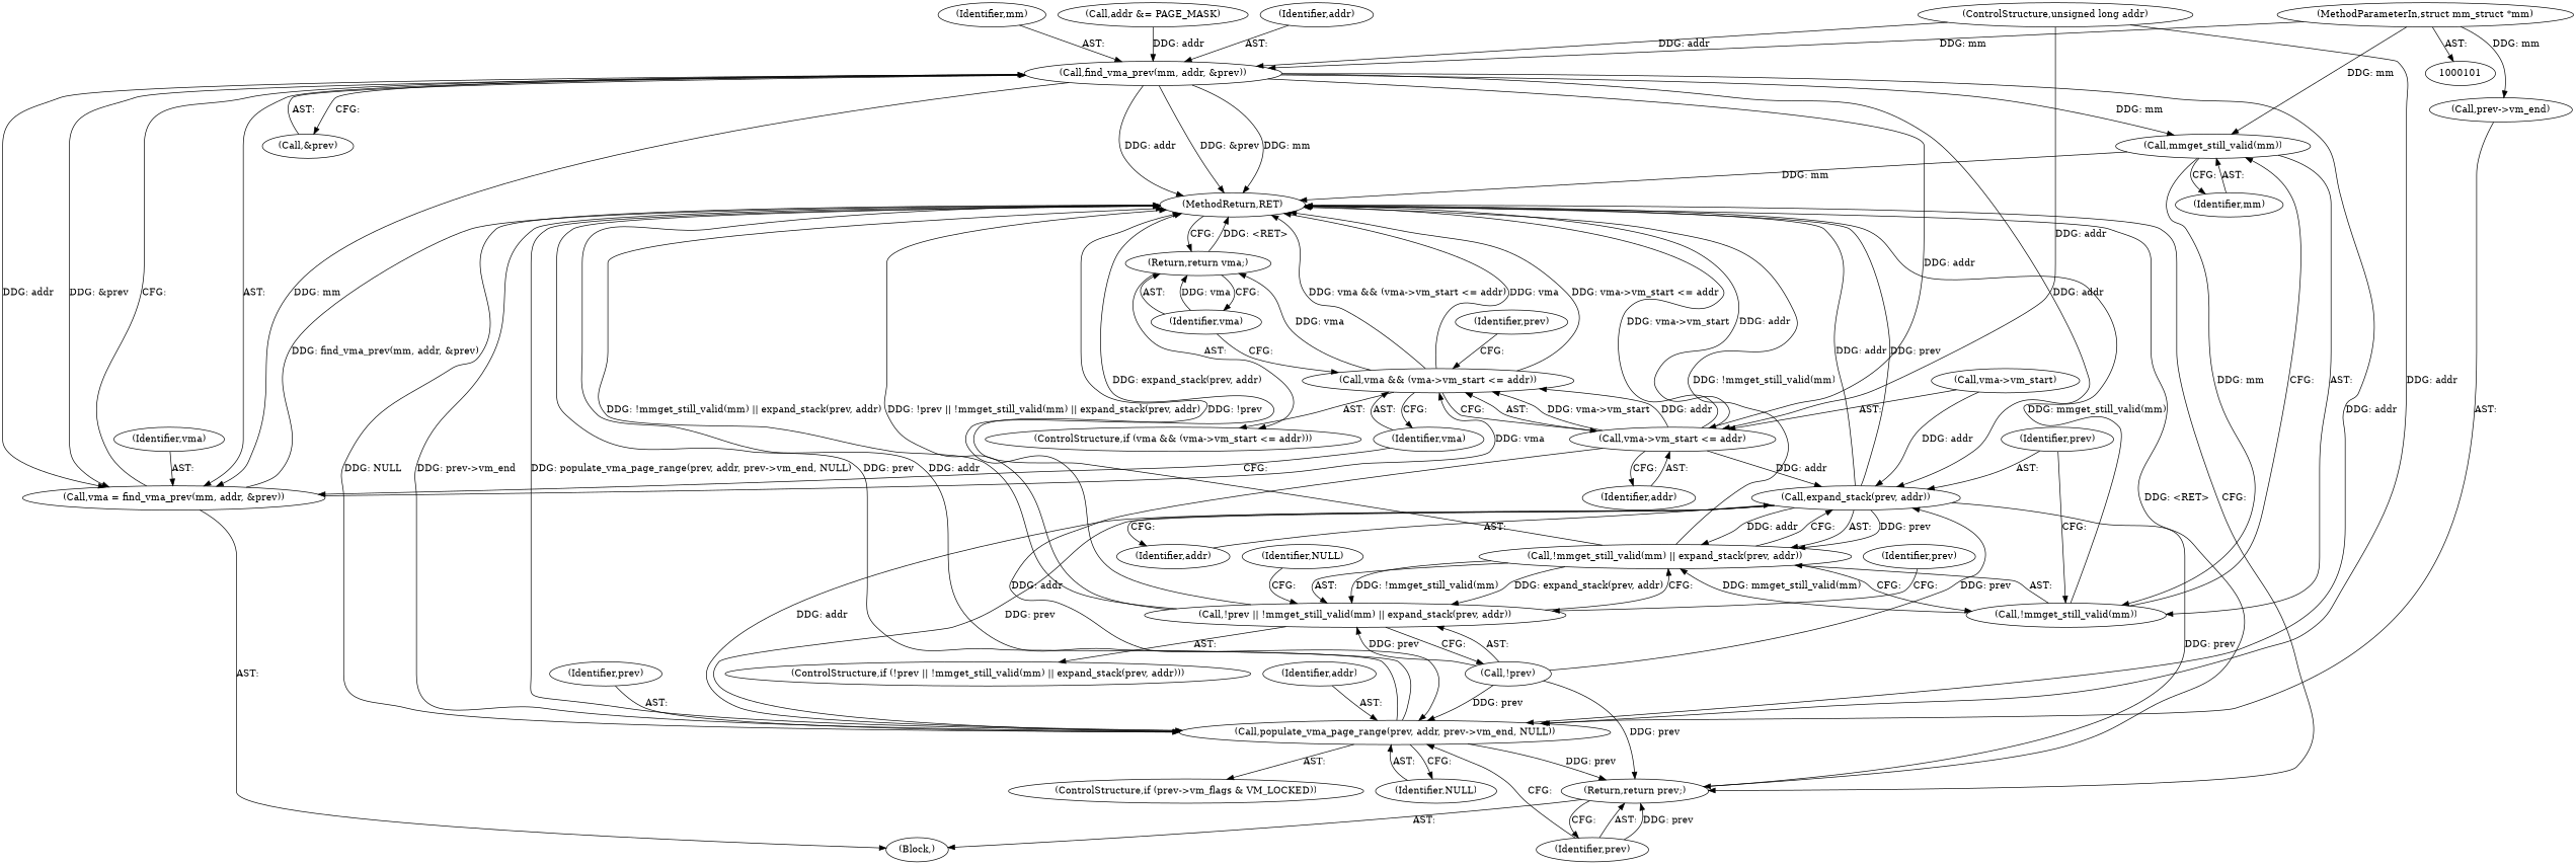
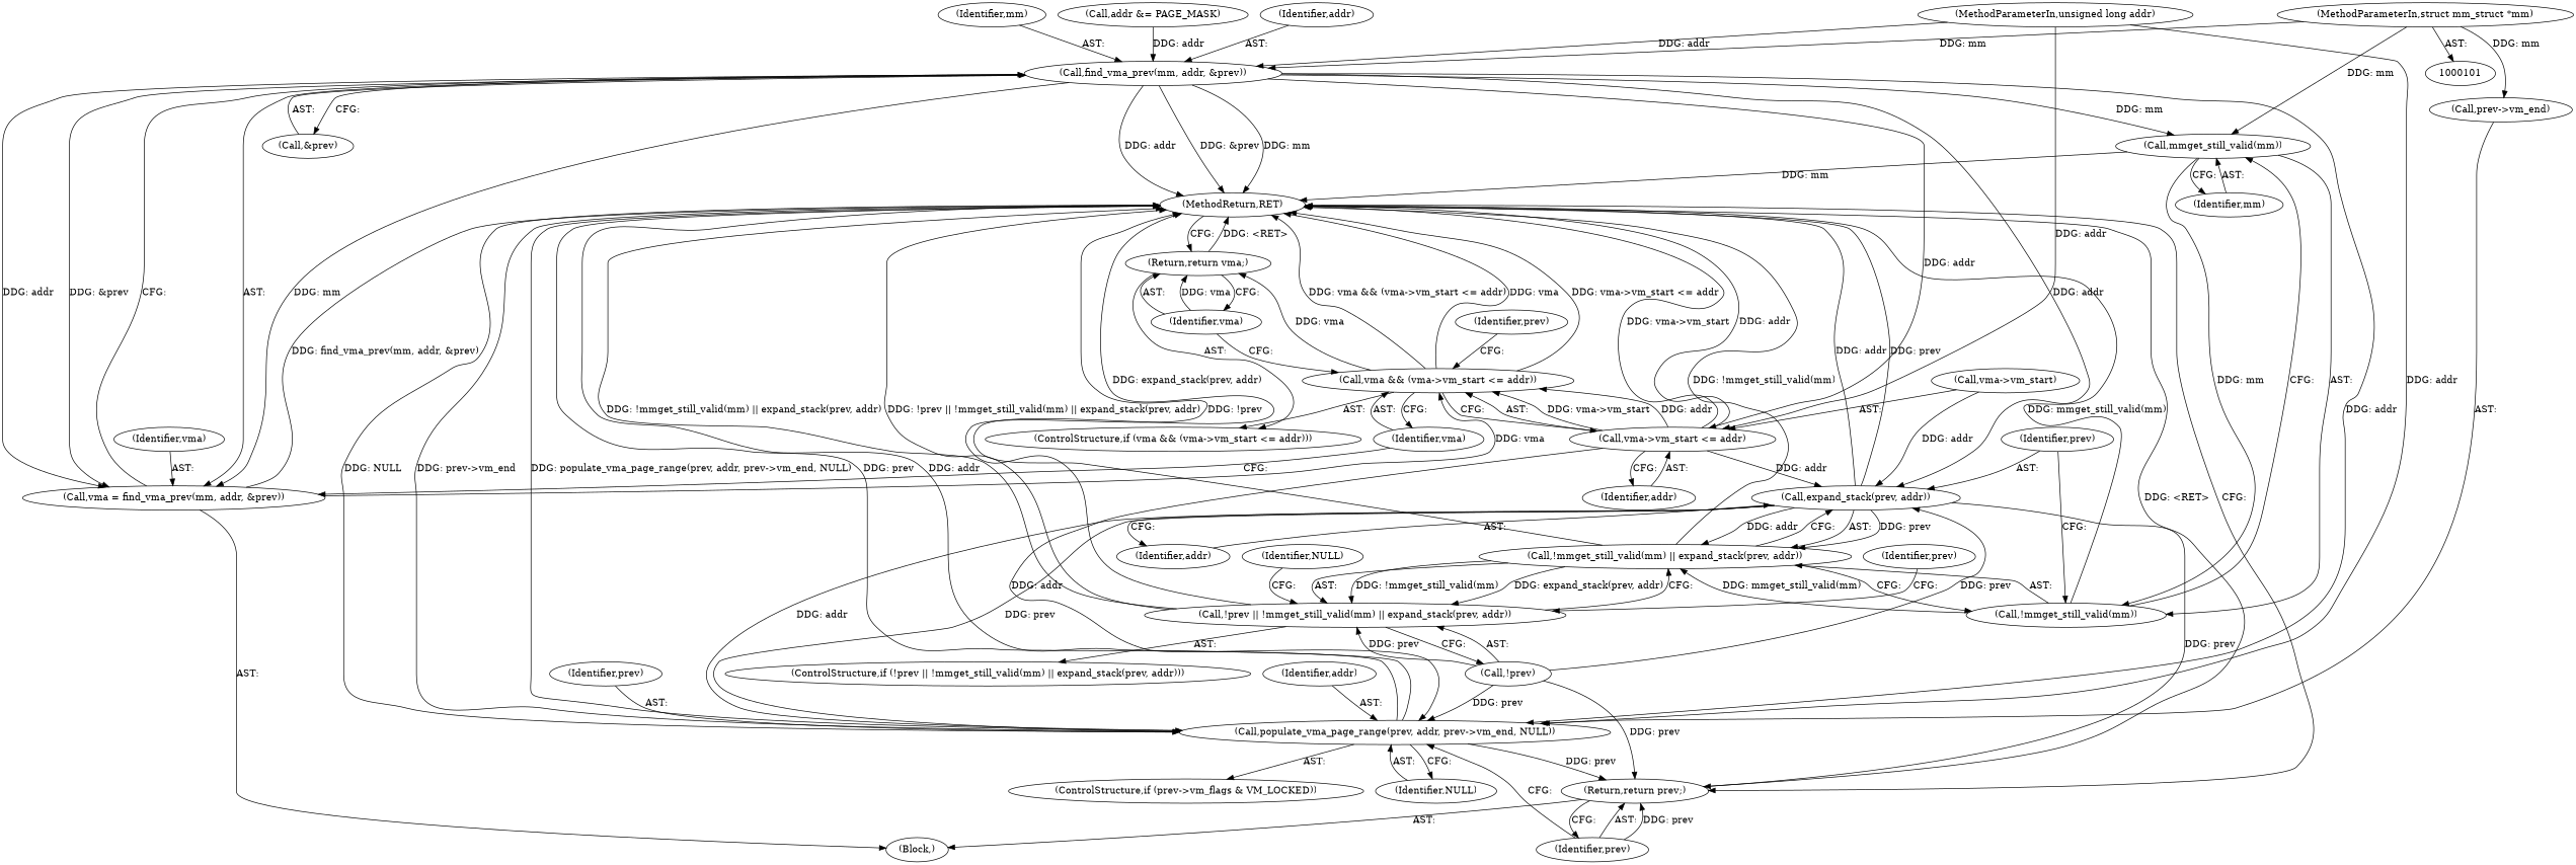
  digraph {
    n1 [label="(MethodParameterIn,struct mm_struct *mm)"]
    n2 [label="(Call,find_vma_prev(mm, addr, &prev))"]
    n3 [label="(Call,mmget_still_valid(mm))"]
    1000101
    n5 [label="(Call,prev->vm_end)"]
    n6 [label="(MethodReturn,RET)"]
    n7 [label="(Call,vma = find_vma_prev(mm, addr, &prev))"]
    n8 [label="(Call,vma->vm_start <= addr)"]
    n9 [label="(Call,expand_stack(prev, addr))"]
    n10 [label="(Call,populate_vma_page_range(prev, addr, prev->vm_end, NULL))"]
    n11 [label="(Call,&prev)"]
    n12 [label="(Call,!mmget_still_valid(mm))"]
    n13 [label="(Identifier,mm)"]
    n14 [label="(Return,return vma;)"]
    n15 [label="(Return,return prev;)"]
    n16 [label="(Call,vma && (vma->vm_start <= addr))"]
    n17 [label="(Block,)"]
    n18 [label="(Identifier,addr)"]
    n19 [label="(Call,!mmget_still_valid(mm) || expand_stack(prev, addr))"]
    n20 [label="(Identifier,addr)"]
    n21 [label="(ControlStructure,if (prev->vm_flags & VM_LOCKED))"]
    n22 [label="(Identifier,NULL)"]
    n23 [label="(ControlStructure,if (vma && (vma->vm_start <= addr)))"]
    n24 [label="(Identifier,vma)"]
    n25 [label="(Identifier,vma)"]
    n26 [label="(Call,!prev || !mmget_still_valid(mm) || expand_stack(prev, addr))"]
    n27 [label="(Identifier,prev)"]
    n28 [label="(ControlStructure,if (!prev || !mmget_still_valid(mm) || expand_stack(prev, addr)))"]
    n29 [label="(Call,!prev)"]
    n30 [label="(Identifier,prev)"]
    n31 [label="(Identifier,vma)"]
    n32 [label="(Identifier,addr)"]
    n33 [label="(Identifier,prev)"]
    n34 [label="(Identifier,mm)"]
    n35 [label="(Identifier,prev)"]
    n36 [label="(Call,addr &= PAGE_MASK)"]
    n37 [label="(Identifier,NULL)"]
    n38 [label="(Identifier,addr)"]
-   n39 [label="(ControlStructure,unsigned long addr)"]
+   n39 [label="(MethodParameterIn,unsigned long addr)"]
    n40 [label="(Identifier,prev)"]
    n41 [label="(Call,vma->vm_start)"]
    n1 -> n2 [label="DDG: mm"]
    n1 -> n3 [label="DDG: mm"]
    n1 -> 1000101 [label="AST: "]
    n1 -> n5 [label="DDG: mm"]
    n2 -> n3 [label="DDG: mm"]
    n2 -> n6 [label="DDG: addr"]
    n2 -> n6 [label="DDG: &prev"]
    n2 -> n6 [label="DDG: mm"]
    n2 -> n7 [label="AST: "]
    n2 -> n7 [label="DDG: mm"]
    n2 -> n7 [label="DDG: addr"]
    n2 -> n7 [label="DDG: &prev"]
    n2 -> n8 [label="DDG: addr"]
    n2 -> n9 [label="DDG: addr"]
    n2 -> n10 [label="DDG: addr"]
    n2 -> n11 [label="CFG: "]
    n3 -> n6 [label="DDG: mm"]
    n3 -> n12 [label="AST: "]
    n3 -> n12 [label="DDG: mm"]
    n3 -> n13 [label="CFG: "]
    n5 -> n10 [label="AST: "]
    n6 -> n14 [label="CFG: "]
    n6 -> n15 [label="CFG: "]
    n7 -> n2 [label="CFG: "]
    n7 -> n6 [label="DDG: find_vma_prev(mm, addr, &prev)"]
    n7 -> n16 [label="DDG: vma"]
    n7 -> n17 [label="AST: "]
    n8 -> n6 [label="DDG: vma->vm_start"]
    n8 -> n6 [label="DDG: addr"]
    n8 -> n9 [label="DDG: addr"]
    n8 -> n10 [label="DDG: addr"]
    n8 -> n16 [label="AST: "]
    n8 -> n16 [label="DDG: vma->vm_start"]
    n8 -> n16 [label="DDG: addr"]
    n8 -> n18 [label="CFG: "]
    n9 -> n6 [label="DDG: prev"]
    n9 -> n6 [label="DDG: addr"]
    n9 -> n10 [label="DDG: prev"]
    n9 -> n10 [label="DDG: addr"]
    n9 -> n15 [label="DDG: prev"]
    n9 -> n19 [label="AST: "]
    n9 -> n19 [label="DDG: prev"]
    n9 -> n19 [label="DDG: addr"]
    n9 -> n20 [label="CFG: "]
    n10 -> n6 [label="DDG: NULL"]
    n10 -> n6 [label="DDG: populate_vma_page_range(prev, addr, prev->vm_end, NULL)"]
    n10 -> n6 [label="DDG: prev"]
    n10 -> n6 [label="DDG: prev->vm_end"]
    n10 -> n6 [label="DDG: addr"]
    n10 -> n15 [label="DDG: prev"]
    n10 -> n21 [label="AST: "]
    n10 -> n22 [label="CFG: "]
    n11 -> n2 [label="AST: "]
    n12 -> n3 [label="CFG: "]
    n12 -> n6 [label="DDG: mmget_still_valid(mm)"]
    n12 -> n19 [label="AST: "]
    n12 -> n19 [label="DDG: mmget_still_valid(mm)"]
    n13 -> n3 [label="AST: "]
    n14 -> n6 [label="DDG: <RET>"]
    n14 -> n23 [label="AST: "]
    n14 -> n25 [label="CFG: "]
    n15 -> n6 [label="DDG: <RET>"]
    n15 -> n17 [label="AST: "]
    n15 -> n27 [label="CFG: "]
    n16 -> n6 [label="DDG: vma && (vma->vm_start <= addr)"]
    n16 -> n6 [label="DDG: vma"]
    n16 -> n6 [label="DDG: vma->vm_start <= addr"]
    n16 -> n8 [label="CFG: "]
    n16 -> n14 [label="DDG: vma"]
    n16 -> n23 [label="AST: "]
    n16 -> n24 [label="CFG: "]
    n18 -> n8 [label="AST: "]
    n19 -> n6 [label="DDG: !mmget_still_valid(mm)"]
    n19 -> n6 [label="DDG: expand_stack(prev, addr)"]
    n19 -> n9 [label="CFG: "]
    n19 -> n12 [label="CFG: "]
    n19 -> n26 [label="AST: "]
    n19 -> n26 [label="DDG: !mmget_still_valid(mm)"]
    n19 -> n26 [label="DDG: expand_stack(prev, addr)"]
    n20 -> n9 [label="AST: "]
    n22 -> n10 [label="AST: "]
    n24 -> n7 [label="CFG: "]
    n24 -> n16 [label="AST: "]
    n25 -> n14 [label="AST: "]
    n25 -> n14 [label="DDG: vma"]
    n25 -> n16 [label="CFG: "]
    n26 -> n6 [label="DDG: !prev || !mmget_still_valid(mm) || expand_stack(prev, addr)"]
    n26 -> n6 [label="DDG: !prev"]
    n26 -> n6 [label="DDG: !mmget_still_valid(mm) || expand_stack(prev, addr)"]
    n26 -> n19 [label="CFG: "]
    n26 -> n28 [label="AST: "]
    n26 -> n29 [label="CFG: "]
    n27 -> n10 [label="CFG: "]
    n27 -> n15 [label="AST: "]
    n27 -> n15 [label="DDG: prev"]
    n29 -> n9 [label="DDG: prev"]
    n29 -> n10 [label="DDG: prev"]
    n29 -> n15 [label="DDG: prev"]
    n29 -> n26 [label="AST: "]
    n29 -> n26 [label="DDG: prev"]
    n30 -> n16 [label="CFG: "]
    n31 -> n7 [label="AST: "]
    n32 -> n2 [label="AST: "]
    n33 -> n9 [label="AST: "]
    n33 -> n12 [label="CFG: "]
    n34 -> n2 [label="AST: "]
    n35 -> n10 [label="AST: "]
    n36 -> n2 [label="DDG: addr"]
    n37 -> n26 [label="CFG: "]
    n38 -> n10 [label="AST: "]
    n39 -> n2 [label="DDG: addr"]
    n39 -> n8 [label="DDG: addr"]
    n39 -> n10 [label="DDG: addr"]
    n40 -> n26 [label="CFG: "]
    n41 -> n8 [label="AST: "]
    n41 -> n9 [label="DDG: addr"]
  }
